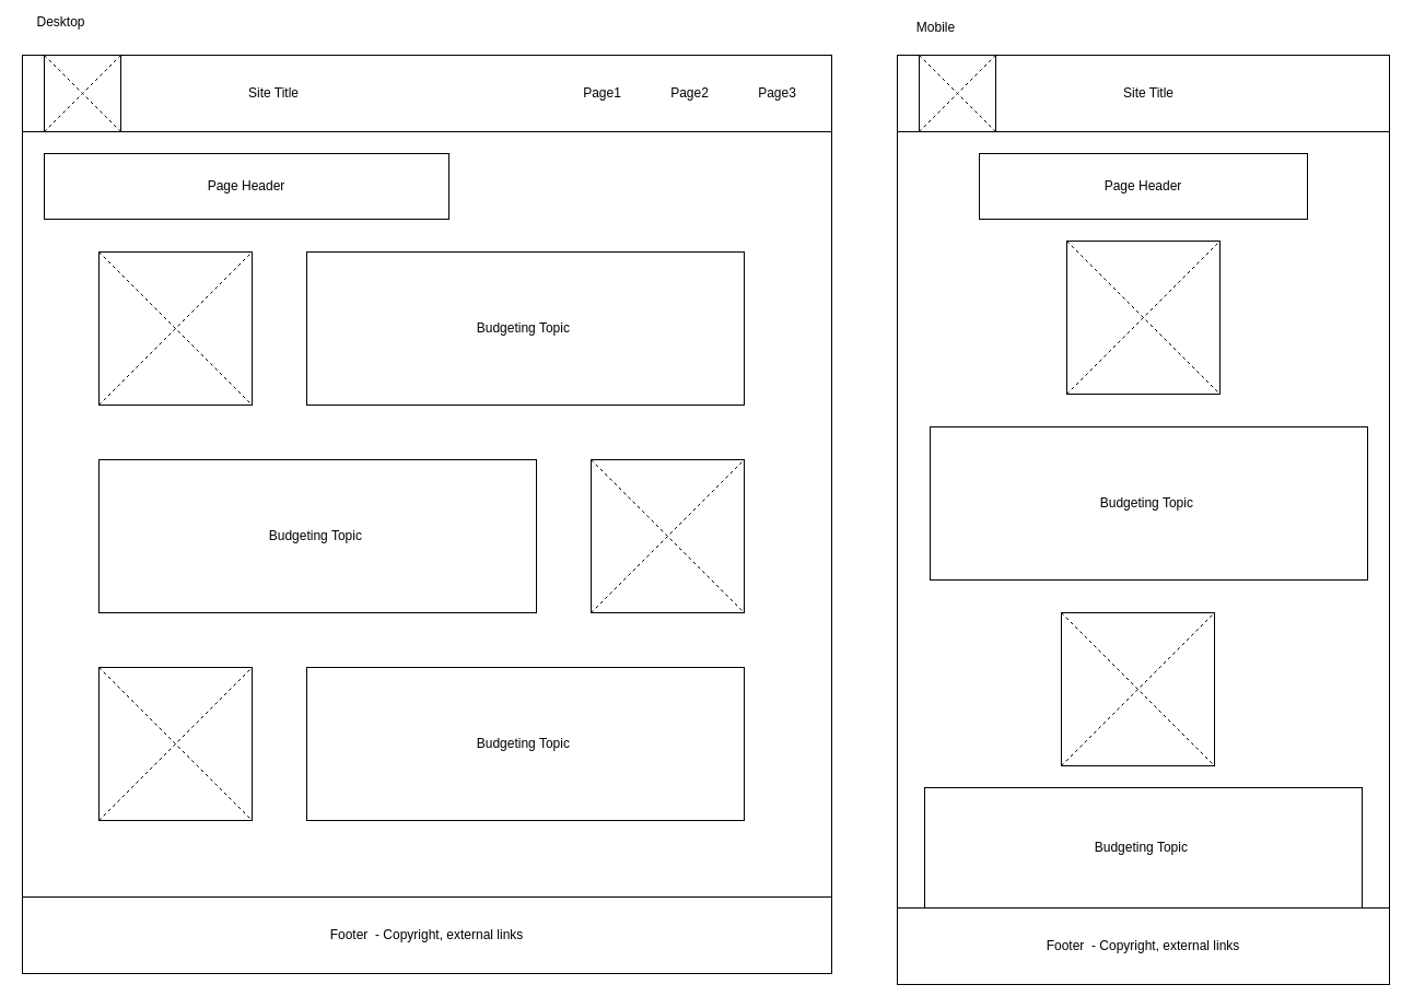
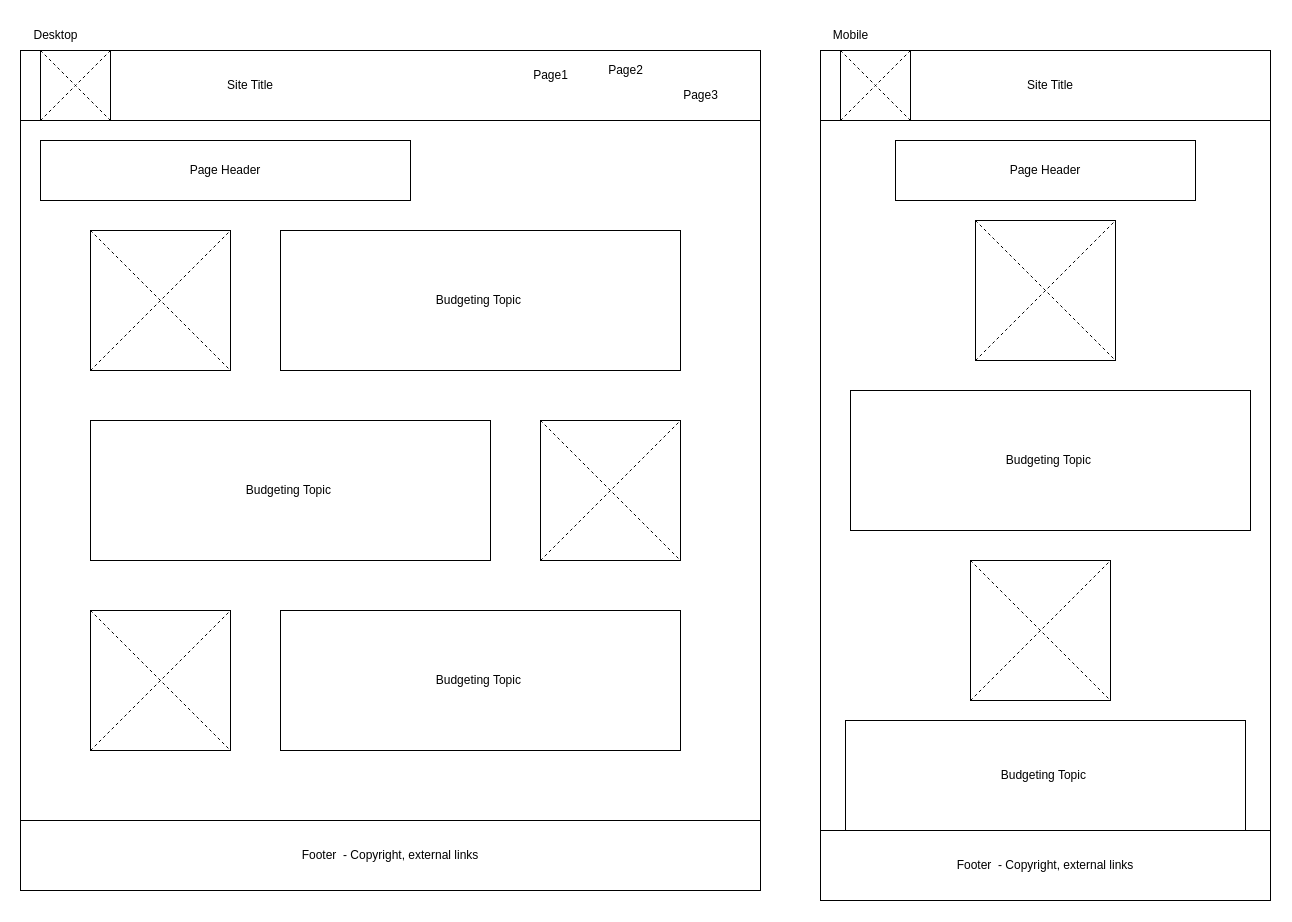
  <mxCell id="0" />
  <mxCell id="1" parent="0" />
  <mxCell id="2" value="" style="rounded=0;whiteSpace=wrap;html=1;" parent="1" vertex="1"><mxGeometry x="20" y="50" width="740" height="840" as="geometry" /></mxCell>
- <mxCell id="3" value="Desktop" style="text;html=1;align=center;verticalAlign=middle;resizable=0;points=[];autosize=1;strokeColor=none;fillColor=none;" parent="1" vertex="1"><mxGeometry x="20" y="5" width="70" height="30" as="geometry" /></mxCell>
+ <mxCell id="3" value="Desktop" style="text;html=1;align=center;verticalAlign=middle;resizable=0;points=[];autosize=1;strokeColor=none;fillColor=none;" parent="1" vertex="1"><mxGeometry x="20" y="20" width="70" height="30" as="geometry" /></mxCell>
  <mxCell id="4" value="" style="rounded=0;whiteSpace=wrap;html=1;" parent="1" vertex="1"><mxGeometry x="20" y="50" width="740" height="70" as="geometry" /></mxCell>
  <mxCell id="5" value="Site Title" style="text;html=1;align=center;verticalAlign=middle;whiteSpace=wrap;rounded=0;" parent="1" vertex="1"><mxGeometry x="140" y="60" width="220" height="50" as="geometry" /></mxCell>
- <mxCell id="6" value="Page1" style="text;html=1;align=center;verticalAlign=middle;resizable=0;points=[];autosize=1;strokeColor=none;fillColor=none;" parent="1" vertex="1"><mxGeometry x="520" y="70" width="60" height="30" as="geometry" /></mxCell>
- <mxCell id="7" value="Page2" style="text;html=1;align=center;verticalAlign=middle;resizable=0;points=[];autosize=1;strokeColor=none;fillColor=none;" parent="1" vertex="1"><mxGeometry x="600" y="70" width="60" height="30" as="geometry" /></mxCell>
- <mxCell id="8" value="Page3" style="text;html=1;align=center;verticalAlign=middle;resizable=0;points=[];autosize=1;strokeColor=none;fillColor=none;" parent="1" vertex="1"><mxGeometry x="680" y="70" width="60" height="30" as="geometry" /></mxCell>
+ <mxCell id="6" value="Page1" style="text;html=1;align=center;verticalAlign=middle;resizable=0;points=[];autosize=1;strokeColor=none;fillColor=none;" parent="1" vertex="1"><mxGeometry x="520" y="60" width="60" height="30" as="geometry" /></mxCell>
+ <mxCell id="7" value="Page2" style="text;html=1;align=center;verticalAlign=middle;resizable=0;points=[];autosize=1;strokeColor=none;fillColor=none;" parent="1" vertex="1"><mxGeometry x="595" y="55" width="60" height="30" as="geometry" /></mxCell>
+ <mxCell id="8" value="Page3" style="text;html=1;align=center;verticalAlign=middle;resizable=0;points=[];autosize=1;strokeColor=none;fillColor=none;" parent="1" vertex="1"><mxGeometry x="670" y="80" width="60" height="30" as="geometry" /></mxCell>
  <mxCell id="9" value="Page Header" style="rounded=0;whiteSpace=wrap;html=1;" parent="1" vertex="1"><mxGeometry x="40" y="140" width="370" height="60" as="geometry" /></mxCell>
  <mxCell id="10" value="" style="group" parent="1" vertex="1" connectable="0"><mxGeometry x="90" y="230" width="140" height="140" as="geometry" /></mxCell>
  <mxCell id="11" value="" style="rounded=0;whiteSpace=wrap;html=1;" parent="10" vertex="1"><mxGeometry width="140" height="140" as="geometry" /></mxCell>
  <mxCell id="12" value="" style="endArrow=none;dashed=1;html=1;rounded=0;exitX=0;exitY=1;exitDx=0;exitDy=0;" parent="10" source="11" edge="1"><mxGeometry width="50" height="50" relative="1" as="geometry"><mxPoint x="40" y="100" as="sourcePoint" /><mxPoint x="140" as="targetPoint" /></mxGeometry></mxCell>
  <mxCell id="13" value="" style="endArrow=none;dashed=1;html=1;rounded=0;exitX=0;exitY=0;exitDx=0;exitDy=0;entryX=1;entryY=1;entryDx=0;entryDy=0;" parent="10" source="11" target="11" edge="1"><mxGeometry width="50" height="50" relative="1" as="geometry"><mxPoint x="62.14" y="40" as="sourcePoint" /><mxPoint x="77.849" y="200" as="targetPoint" /></mxGeometry></mxCell>
  <mxCell id="14" value="Budgeting Topic&amp;nbsp;" style="rounded=0;whiteSpace=wrap;html=1;" parent="1" vertex="1"><mxGeometry x="280" y="230" width="400" height="140" as="geometry" /></mxCell>
  <mxCell id="15" value="Budgeting Topic&amp;nbsp;" style="rounded=0;whiteSpace=wrap;html=1;" parent="1" vertex="1"><mxGeometry x="90" y="420" width="400" height="140" as="geometry" /></mxCell>
  <mxCell id="16" value="" style="group" parent="1" vertex="1" connectable="0"><mxGeometry x="540" y="420" width="140" height="140" as="geometry" /></mxCell>
  <mxCell id="17" value="" style="rounded=0;whiteSpace=wrap;html=1;" parent="16" vertex="1"><mxGeometry width="140" height="140" as="geometry" /></mxCell>
  <mxCell id="18" value="" style="endArrow=none;dashed=1;html=1;rounded=0;exitX=0;exitY=1;exitDx=0;exitDy=0;" parent="16" source="17" edge="1"><mxGeometry width="50" height="50" relative="1" as="geometry"><mxPoint x="40" y="100" as="sourcePoint" /><mxPoint x="140" as="targetPoint" /></mxGeometry></mxCell>
  <mxCell id="19" value="" style="endArrow=none;dashed=1;html=1;rounded=0;exitX=0;exitY=0;exitDx=0;exitDy=0;entryX=1;entryY=1;entryDx=0;entryDy=0;" parent="16" source="17" target="17" edge="1"><mxGeometry width="50" height="50" relative="1" as="geometry"><mxPoint x="62.14" y="40" as="sourcePoint" /><mxPoint x="77.849" y="200" as="targetPoint" /></mxGeometry></mxCell>
  <mxCell id="20" value="" style="group" parent="1" vertex="1" connectable="0"><mxGeometry x="90" y="610" width="140" height="140" as="geometry" /></mxCell>
  <mxCell id="21" value="" style="rounded=0;whiteSpace=wrap;html=1;" parent="20" vertex="1"><mxGeometry width="140" height="140" as="geometry" /></mxCell>
  <mxCell id="22" value="" style="endArrow=none;dashed=1;html=1;rounded=0;exitX=0;exitY=1;exitDx=0;exitDy=0;" parent="20" source="21" edge="1"><mxGeometry width="50" height="50" relative="1" as="geometry"><mxPoint x="40" y="100" as="sourcePoint" /><mxPoint x="140" as="targetPoint" /></mxGeometry></mxCell>
  <mxCell id="23" value="" style="endArrow=none;dashed=1;html=1;rounded=0;exitX=0;exitY=0;exitDx=0;exitDy=0;entryX=1;entryY=1;entryDx=0;entryDy=0;" parent="20" source="21" target="21" edge="1"><mxGeometry width="50" height="50" relative="1" as="geometry"><mxPoint x="62.14" y="40" as="sourcePoint" /><mxPoint x="77.849" y="200" as="targetPoint" /></mxGeometry></mxCell>
  <mxCell id="24" value="Budgeting Topic&amp;nbsp;" style="rounded=0;whiteSpace=wrap;html=1;" parent="1" vertex="1"><mxGeometry x="280" y="610" width="400" height="140" as="geometry" /></mxCell>
  <mxCell id="25" value="Footer&amp;nbsp; - Copyright, external links" style="rounded=0;whiteSpace=wrap;html=1;" parent="1" vertex="1"><mxGeometry x="20" y="820" width="740" height="70" as="geometry" /></mxCell>
  <mxCell id="26" value="" style="rounded=0;whiteSpace=wrap;html=1;" parent="1" vertex="1"><mxGeometry x="820" y="50" width="450" height="850" as="geometry" /></mxCell>
- <mxCell id="27" value="Mobile" style="text;html=1;align=center;verticalAlign=middle;resizable=0;points=[];autosize=1;strokeColor=none;fillColor=none;" parent="1" vertex="1"><mxGeometry x="825" y="10" width="60" height="30" as="geometry" /></mxCell>
+ <mxCell id="27" value="Mobile" style="text;html=1;align=center;verticalAlign=middle;resizable=0;points=[];autosize=1;strokeColor=none;fillColor=none;" parent="1" vertex="1"><mxGeometry x="820" y="20" width="60" height="30" as="geometry" /></mxCell>
  <mxCell id="28" value="" style="group" parent="1" vertex="1" connectable="0"><mxGeometry x="40" y="50" width="70" height="70" as="geometry" /></mxCell>
  <mxCell id="29" value="" style="rounded=0;whiteSpace=wrap;html=1;" parent="28" vertex="1"><mxGeometry width="70" height="70" as="geometry" /></mxCell>
  <mxCell id="30" value="" style="endArrow=none;dashed=1;html=1;rounded=0;exitX=0;exitY=1;exitDx=0;exitDy=0;" parent="28" source="29" edge="1"><mxGeometry width="50" height="50" relative="1" as="geometry"><mxPoint x="20" y="50" as="sourcePoint" /><mxPoint x="70" as="targetPoint" /></mxGeometry></mxCell>
  <mxCell id="31" value="" style="endArrow=none;dashed=1;html=1;rounded=0;exitX=0;exitY=0;exitDx=0;exitDy=0;entryX=1;entryY=1;entryDx=0;entryDy=0;" parent="28" source="29" target="29" edge="1"><mxGeometry width="50" height="50" relative="1" as="geometry"><mxPoint x="31.07" y="20" as="sourcePoint" /><mxPoint x="38.924" y="100" as="targetPoint" /></mxGeometry></mxCell>
  <mxCell id="32" value="" style="rounded=0;whiteSpace=wrap;html=1;" parent="1" vertex="1"><mxGeometry x="820" y="50" width="450" height="70" as="geometry" /></mxCell>
  <mxCell id="33" value="Site Title" style="text;html=1;align=center;verticalAlign=middle;whiteSpace=wrap;rounded=0;" parent="1" vertex="1"><mxGeometry x="940" y="60" width="220" height="50" as="geometry" /></mxCell>
  <mxCell id="34" value="" style="group" parent="1" vertex="1" connectable="0"><mxGeometry x="840" y="50" width="70" height="70" as="geometry" /></mxCell>
  <mxCell id="35" value="" style="rounded=0;whiteSpace=wrap;html=1;" parent="34" vertex="1"><mxGeometry width="70" height="70" as="geometry" /></mxCell>
  <mxCell id="36" value="" style="endArrow=none;dashed=1;html=1;rounded=0;exitX=0;exitY=1;exitDx=0;exitDy=0;" parent="34" source="35" edge="1"><mxGeometry width="50" height="50" relative="1" as="geometry"><mxPoint x="20" y="50" as="sourcePoint" /><mxPoint x="70" as="targetPoint" /></mxGeometry></mxCell>
  <mxCell id="37" value="" style="endArrow=none;dashed=1;html=1;rounded=0;exitX=0;exitY=0;exitDx=0;exitDy=0;entryX=1;entryY=1;entryDx=0;entryDy=0;" parent="34" source="35" target="35" edge="1"><mxGeometry width="50" height="50" relative="1" as="geometry"><mxPoint x="31.07" y="20" as="sourcePoint" /><mxPoint x="38.924" y="100" as="targetPoint" /></mxGeometry></mxCell>
  <mxCell id="38" value="" style="shape=image;html=1;verticalAlign=top;verticalLabelPosition=bottom;labelBackgroundColor=#ffffff;imageAspect=0;aspect=fixed;image=https://cdn4.iconfinder.com/data/icons/basic-user-interface-2/512/User_Interface-03-128.png" parent="1" vertex="1"><mxGeometry x="1180" y="49.5" width="71" height="71" as="geometry" /></mxCell>
  <mxCell id="39" value="Footer&amp;nbsp; - Copyright, external links" style="rounded=0;whiteSpace=wrap;html=1;" parent="1" vertex="1"><mxGeometry x="820" y="830" width="450" height="70" as="geometry" /></mxCell>
  <mxCell id="40" value="Page Header" style="rounded=0;whiteSpace=wrap;html=1;" parent="1" vertex="1"><mxGeometry x="895" y="140" width="300" height="60" as="geometry" /></mxCell>
  <mxCell id="41" value="" style="group" parent="1" vertex="1" connectable="0"><mxGeometry x="975" y="220" width="140" height="140" as="geometry" /></mxCell>
  <mxCell id="42" value="" style="rounded=0;whiteSpace=wrap;html=1;" parent="41" vertex="1"><mxGeometry width="140" height="140" as="geometry" /></mxCell>
  <mxCell id="43" value="" style="endArrow=none;dashed=1;html=1;rounded=0;exitX=0;exitY=1;exitDx=0;exitDy=0;" parent="41" source="42" edge="1"><mxGeometry width="50" height="50" relative="1" as="geometry"><mxPoint x="40" y="100" as="sourcePoint" /><mxPoint x="140" as="targetPoint" /></mxGeometry></mxCell>
  <mxCell id="44" value="" style="endArrow=none;dashed=1;html=1;rounded=0;exitX=0;exitY=0;exitDx=0;exitDy=0;entryX=1;entryY=1;entryDx=0;entryDy=0;" parent="41" source="42" target="42" edge="1"><mxGeometry width="50" height="50" relative="1" as="geometry"><mxPoint x="62.14" y="40" as="sourcePoint" /><mxPoint x="77.849" y="200" as="targetPoint" /></mxGeometry></mxCell>
  <mxCell id="45" value="Budgeting Topic&amp;nbsp;" style="rounded=0;whiteSpace=wrap;html=1;" parent="1" vertex="1"><mxGeometry x="850" y="390" width="400" height="140" as="geometry" /></mxCell>
  <mxCell id="46" value="" style="group" parent="1" vertex="1" connectable="0"><mxGeometry x="970" y="560" width="140" height="140" as="geometry" /></mxCell>
  <mxCell id="47" value="" style="rounded=0;whiteSpace=wrap;html=1;" parent="46" vertex="1"><mxGeometry width="140" height="140" as="geometry" /></mxCell>
  <mxCell id="48" value="" style="endArrow=none;dashed=1;html=1;rounded=0;exitX=0;exitY=1;exitDx=0;exitDy=0;" parent="46" source="47" edge="1"><mxGeometry width="50" height="50" relative="1" as="geometry"><mxPoint x="40" y="100" as="sourcePoint" /><mxPoint x="140" as="targetPoint" /></mxGeometry></mxCell>
  <mxCell id="49" value="" style="endArrow=none;dashed=1;html=1;rounded=0;exitX=0;exitY=0;exitDx=0;exitDy=0;entryX=1;entryY=1;entryDx=0;entryDy=0;" parent="46" source="47" target="47" edge="1"><mxGeometry width="50" height="50" relative="1" as="geometry"><mxPoint x="62.14" y="40" as="sourcePoint" /><mxPoint x="77.849" y="200" as="targetPoint" /></mxGeometry></mxCell>
  <mxCell id="50" value="Budgeting Topic&amp;nbsp;" style="rounded=0;whiteSpace=wrap;html=1;" parent="1" vertex="1"><mxGeometry x="845" y="720" width="400" height="110" as="geometry" /></mxCell>
